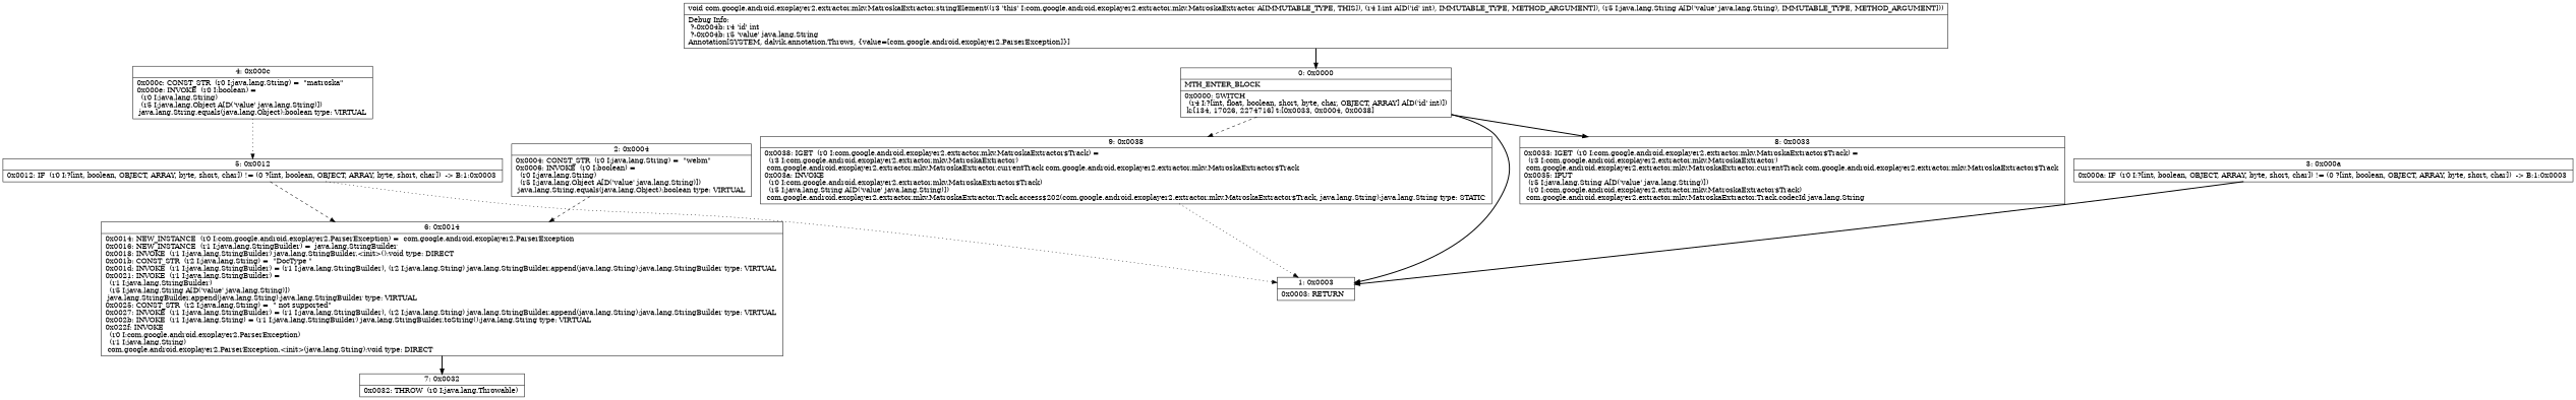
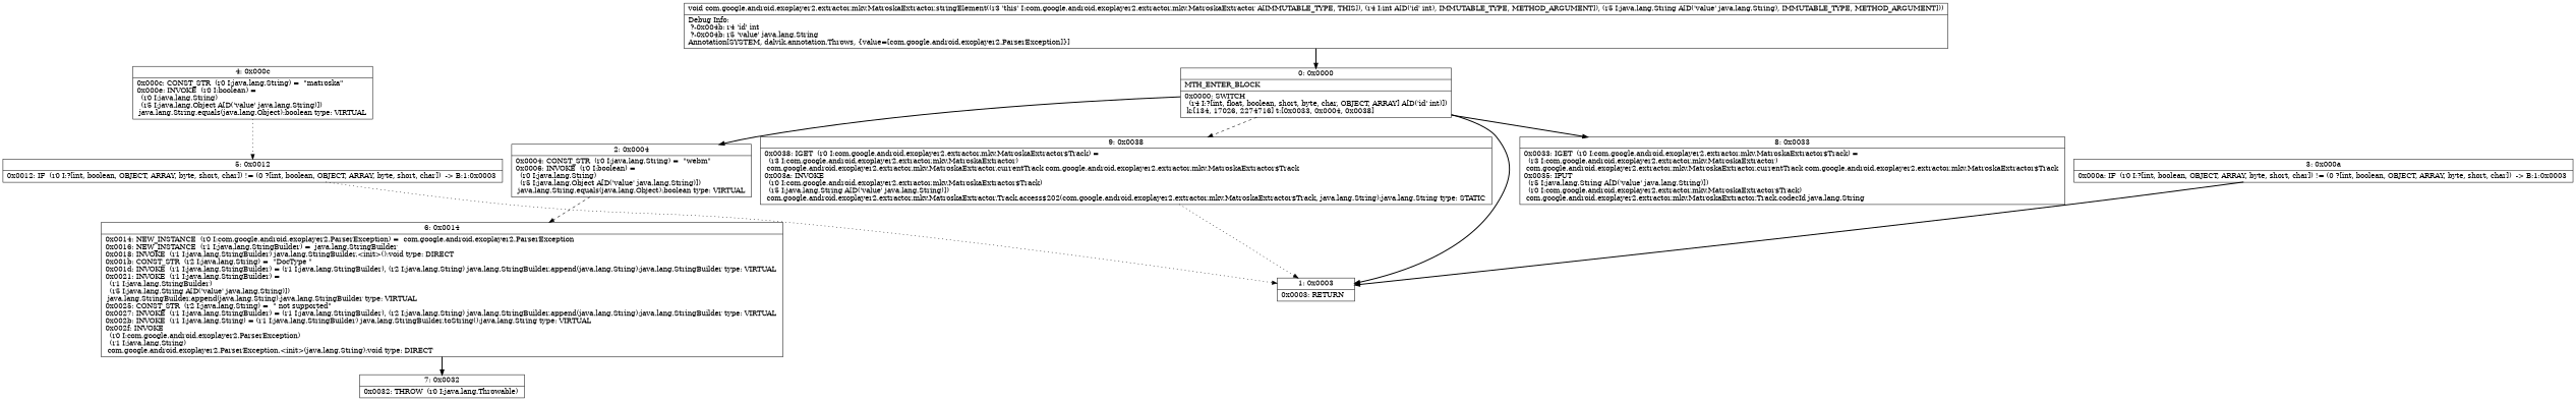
  digraph {
    node [shape=record]
    edge [style=bold]
    n1 [label="{0\:\ 0x0000|MTH_ENTER_BLOCK\l|0x0000: SWITCH  \l  (r4 I:?[int, float, boolean, short, byte, char, OBJECT, ARRAY] A[D('id' int)])\l k:[134, 17026, 2274716] t:[0x0033, 0x0004, 0x0038] \l}"]
    n2 [label="{1\:\ 0x0003|0x0003: RETURN   \l}"]
    n3 [label="{2\:\ 0x0004|0x0004: CONST_STR  (r0 I:java.lang.String) =  \"webm\" \l0x0006: INVOKE  (r0 I:boolean) = \l  (r0 I:java.lang.String)\l  (r5 I:java.lang.Object A[D('value' java.lang.String)])\l java.lang.String.equals(java.lang.Object):boolean type: VIRTUAL \l}"]
    n4 [label="{8\:\ 0x0033|0x0033: IGET  (r0 I:com.google.android.exoplayer2.extractor.mkv.MatroskaExtractor$Track) = \l  (r3 I:com.google.android.exoplayer2.extractor.mkv.MatroskaExtractor)\l com.google.android.exoplayer2.extractor.mkv.MatroskaExtractor.currentTrack com.google.android.exoplayer2.extractor.mkv.MatroskaExtractor$Track \l0x0035: IPUT  \l  (r5 I:java.lang.String A[D('value' java.lang.String)])\l  (r0 I:com.google.android.exoplayer2.extractor.mkv.MatroskaExtractor$Track)\l com.google.android.exoplayer2.extractor.mkv.MatroskaExtractor.Track.codecId java.lang.String \l}"]
    n5 [label="{9\:\ 0x0038|0x0038: IGET  (r0 I:com.google.android.exoplayer2.extractor.mkv.MatroskaExtractor$Track) = \l  (r3 I:com.google.android.exoplayer2.extractor.mkv.MatroskaExtractor)\l com.google.android.exoplayer2.extractor.mkv.MatroskaExtractor.currentTrack com.google.android.exoplayer2.extractor.mkv.MatroskaExtractor$Track \l0x003a: INVOKE  \l  (r0 I:com.google.android.exoplayer2.extractor.mkv.MatroskaExtractor$Track)\l  (r5 I:java.lang.String A[D('value' java.lang.String)])\l com.google.android.exoplayer2.extractor.mkv.MatroskaExtractor.Track.access$202(com.google.android.exoplayer2.extractor.mkv.MatroskaExtractor$Track, java.lang.String):java.lang.String type: STATIC \l}"]
-   n6 [label="{6\:\ 0x0014|0x0014: NEW_INSTANCE  (r0 I:com.google.android.exoplayer2.ParserException) =  com.google.android.exoplayer2.ParserException \l0x0016: NEW_INSTANCE  (r1 I:java.lang.StringBuilder) =  java.lang.StringBuilder \l0x0018: INVOKE  (r1 I:java.lang.StringBuilder) java.lang.StringBuilder.\<init\>():void type: DIRECT \l0x001b: CONST_STR  (r2 I:java.lang.String) =  \"DocType \" \l0x001d: INVOKE  (r1 I:java.lang.StringBuilder) = (r1 I:java.lang.StringBuilder), (r2 I:java.lang.String) java.lang.StringBuilder.append(java.lang.String):java.lang.StringBuilder type: VIRTUAL \l0x0021: INVOKE  (r1 I:java.lang.StringBuilder) = \l  (r1 I:java.lang.StringBuilder)\l  (r5 I:java.lang.String A[D('value' java.lang.String)])\l java.lang.StringBuilder.append(java.lang.String):java.lang.StringBuilder type: VIRTUAL \l0x0025: CONST_STR  (r2 I:java.lang.String) =  \" not supported\" \l0x0027: INVOKE  (r1 I:java.lang.StringBuilder) = (r1 I:java.lang.StringBuilder), (r2 I:java.lang.String) java.lang.StringBuilder.append(java.lang.String):java.lang.StringBuilder type: VIRTUAL \l0x002b: INVOKE  (r1 I:java.lang.String) = (r1 I:java.lang.StringBuilder) java.lang.StringBuilder.toString():java.lang.String type: VIRTUAL \l0x022f: INVOKE  \l  (r0 I:com.google.android.exoplayer2.ParserException)\l  (r1 I:java.lang.String)\l com.google.android.exoplayer2.ParserException.\<init\>(java.lang.String):void type: DIRECT \l}"]
+   n6 [label="{6\:\ 0x0014|0x0014: NEW_INSTANCE  (r0 I:com.google.android.exoplayer2.ParserException) =  com.google.android.exoplayer2.ParserException \l0x0016: NEW_INSTANCE  (r1 I:java.lang.StringBuilder) =  java.lang.StringBuilder \l0x0018: INVOKE  (r1 I:java.lang.StringBuilder) java.lang.StringBuilder.\<init\>():void type: DIRECT \l0x001b: CONST_STR  (r2 I:java.lang.String) =  \"DocType \" \l0x001d: INVOKE  (r1 I:java.lang.StringBuilder) = (r1 I:java.lang.StringBuilder), (r2 I:java.lang.String) java.lang.StringBuilder.append(java.lang.String):java.lang.StringBuilder type: VIRTUAL \l0x0021: INVOKE  (r1 I:java.lang.StringBuilder) = \l  (r1 I:java.lang.StringBuilder)\l  (r5 I:java.lang.String A[D('value' java.lang.String)])\l java.lang.StringBuilder.append(java.lang.String):java.lang.StringBuilder type: VIRTUAL \l0x0025: CONST_STR  (r2 I:java.lang.String) =  \" not supported\" \l0x0027: INVOKE  (r1 I:java.lang.StringBuilder) = (r1 I:java.lang.StringBuilder), (r2 I:java.lang.String) java.lang.StringBuilder.append(java.lang.String):java.lang.StringBuilder type: VIRTUAL \l0x002b: INVOKE  (r1 I:java.lang.String) = (r1 I:java.lang.StringBuilder) java.lang.StringBuilder.toString():java.lang.String type: VIRTUAL \l0x002f: INVOKE  \l  (r0 I:com.google.android.exoplayer2.ParserException)\l  (r1 I:java.lang.String)\l com.google.android.exoplayer2.ParserException.\<init\>(java.lang.String):void type: DIRECT \l}"]
    n7 [label="{3\:\ 0x000a|0x000a: IF  (r0 I:?[int, boolean, OBJECT, ARRAY, byte, short, char]) != (0 ?[int, boolean, OBJECT, ARRAY, byte, short, char])  \-\> B:1:0x0003 \l}"]
    n8 [label="{4\:\ 0x000c|0x000c: CONST_STR  (r0 I:java.lang.String) =  \"matroska\" \l0x000e: INVOKE  (r0 I:boolean) = \l  (r0 I:java.lang.String)\l  (r5 I:java.lang.Object A[D('value' java.lang.String)])\l java.lang.String.equals(java.lang.Object):boolean type: VIRTUAL \l}"]
    n9 [label="{5\:\ 0x0012|0x0012: IF  (r0 I:?[int, boolean, OBJECT, ARRAY, byte, short, char]) != (0 ?[int, boolean, OBJECT, ARRAY, byte, short, char])  \-\> B:1:0x0003 \l}"]
    n10 [label="{7\:\ 0x0032|0x0032: THROW  (r0 I:java.lang.Throwable) \l}"]
    n11 [label="{void com.google.android.exoplayer2.extractor.mkv.MatroskaExtractor.stringElement((r3 'this' I:com.google.android.exoplayer2.extractor.mkv.MatroskaExtractor A[IMMUTABLE_TYPE, THIS]), (r4 I:int A[D('id' int), IMMUTABLE_TYPE, METHOD_ARGUMENT]), (r5 I:java.lang.String A[D('value' java.lang.String), IMMUTABLE_TYPE, METHOD_ARGUMENT]))  | Debug Info:\l  ?\-0x004b: r4 'id' int\l  ?\-0x004b: r5 'value' java.lang.String\lAnnotation[SYSTEM, dalvik.annotation.Throws, \{value=[com.google.android.exoplayer2.ParserException]\}]\l}"]
    n1 -> n2
+   n1 -> n3
    n1 -> n4
    n1 -> n5 [style=dashed]
    n3 -> n6 [style=dashed]
    n5 -> n2 [style=dotted]
    n6 -> n10
    n7 -> n2
    n8 -> n9 [style=dotted]
    n9 -> n2 [style=dotted]
-   n9 -> n6 [style=dashed]
    n11 -> n1
  }
